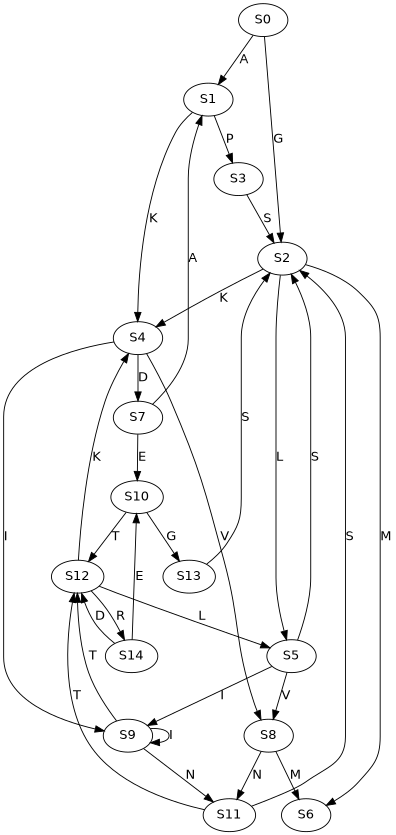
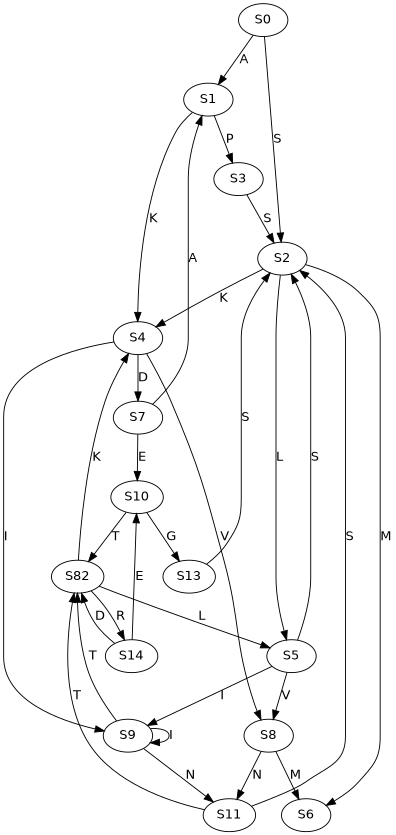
  strict digraph {
    fontname="DejaVu Sans"
    node [fontname="DejaVu Sans"]
    edge [fontname="DejaVu Sans"]
    S0
    S1
    S2
    S3
    S4
    S5
    S6
    S7
    S8
    S9
    S10
    S11
-   S12
+   S12 [label=S82]
    S13
    S14
    S0 -> S1 [label=A]
-   S0 -> S2 [label=G]
+   S0 -> S2 [label=S]
    S1 -> S3 [label=P]
    S1 -> S4 [label=K]
    S2 -> S4 [label=K]
    S2 -> S5 [label=L]
    S2 -> S6 [label=M]
    S3 -> S2 [label=S]
    S4 -> S7 [label=D]
    S4 -> S8 [label=V]
    S4 -> S9 [label=I]
    S5 -> S2 [label=S]
    S5 -> S8 [label=V]
    S5 -> S9 [label=I]
    S7 -> S1 [label=A]
    S7 -> S10 [label=E]
    S8 -> S6 [label=M]
    S8 -> S11 [label=N]
    S9 -> S9 [label=I]
    S9 -> S11 [label=N]
    S9 -> S12 [label=T]
    S10 -> S12 [label=T]
    S10 -> S13 [label=G]
    S11 -> S2 [label=S]
    S11 -> S12 [label=T]
    S12 -> S4 [label=K]
    S12 -> S5 [label=L]
    S12 -> S14 [label=R]
    S13 -> S2 [label=S]
    S14 -> S10 [label=E]
    S14 -> S12 [label=D]
  }
